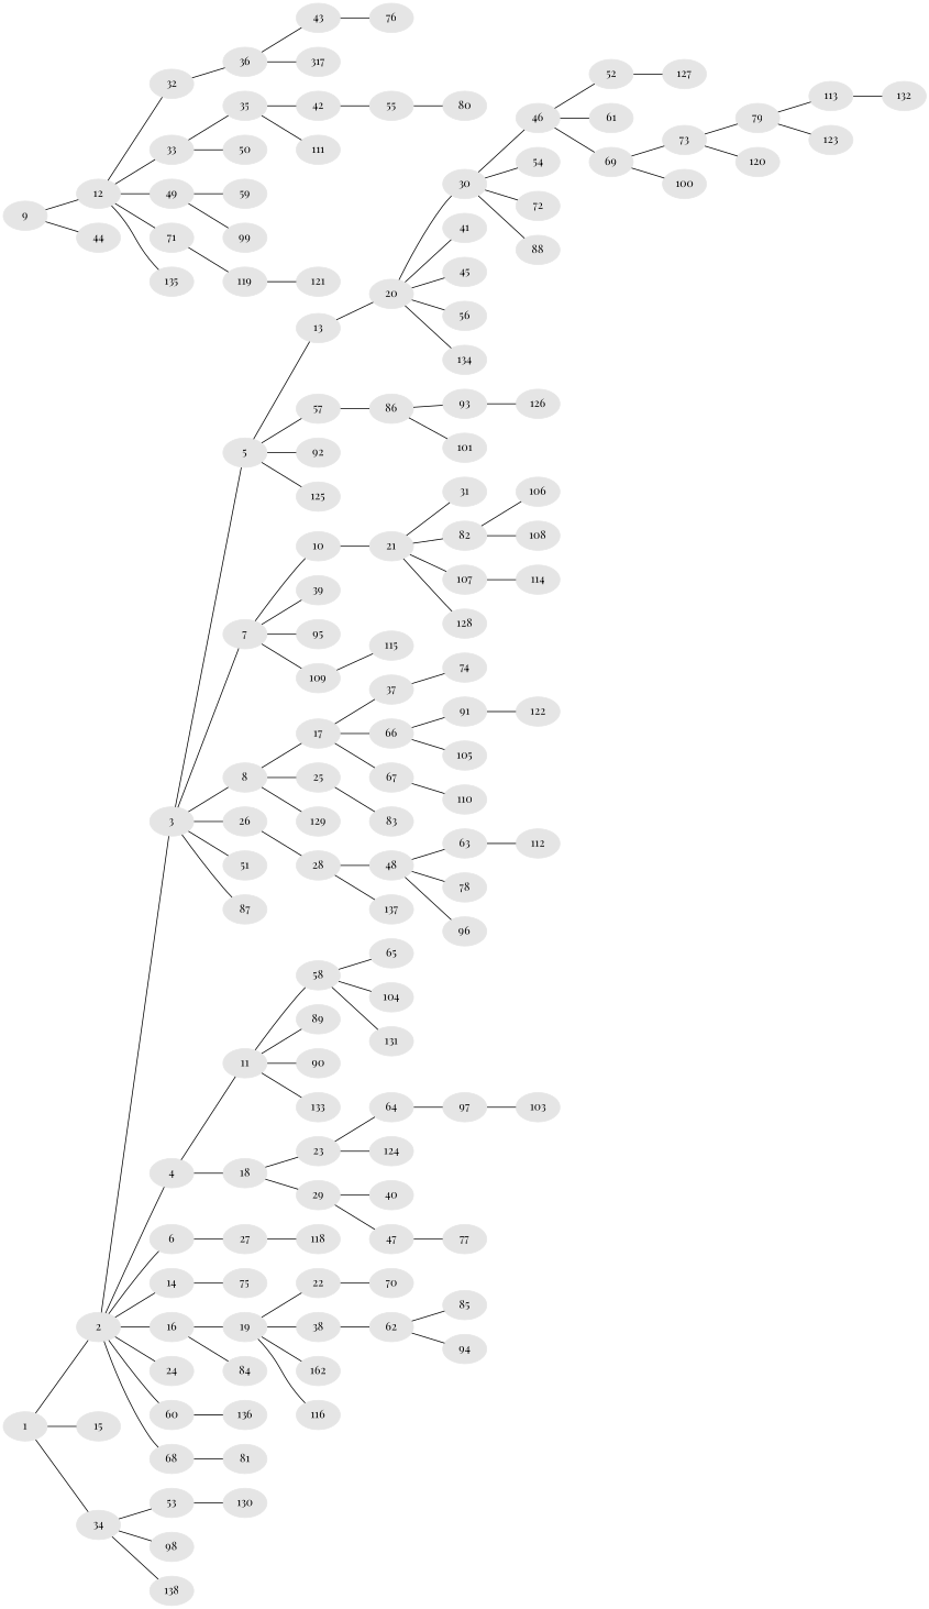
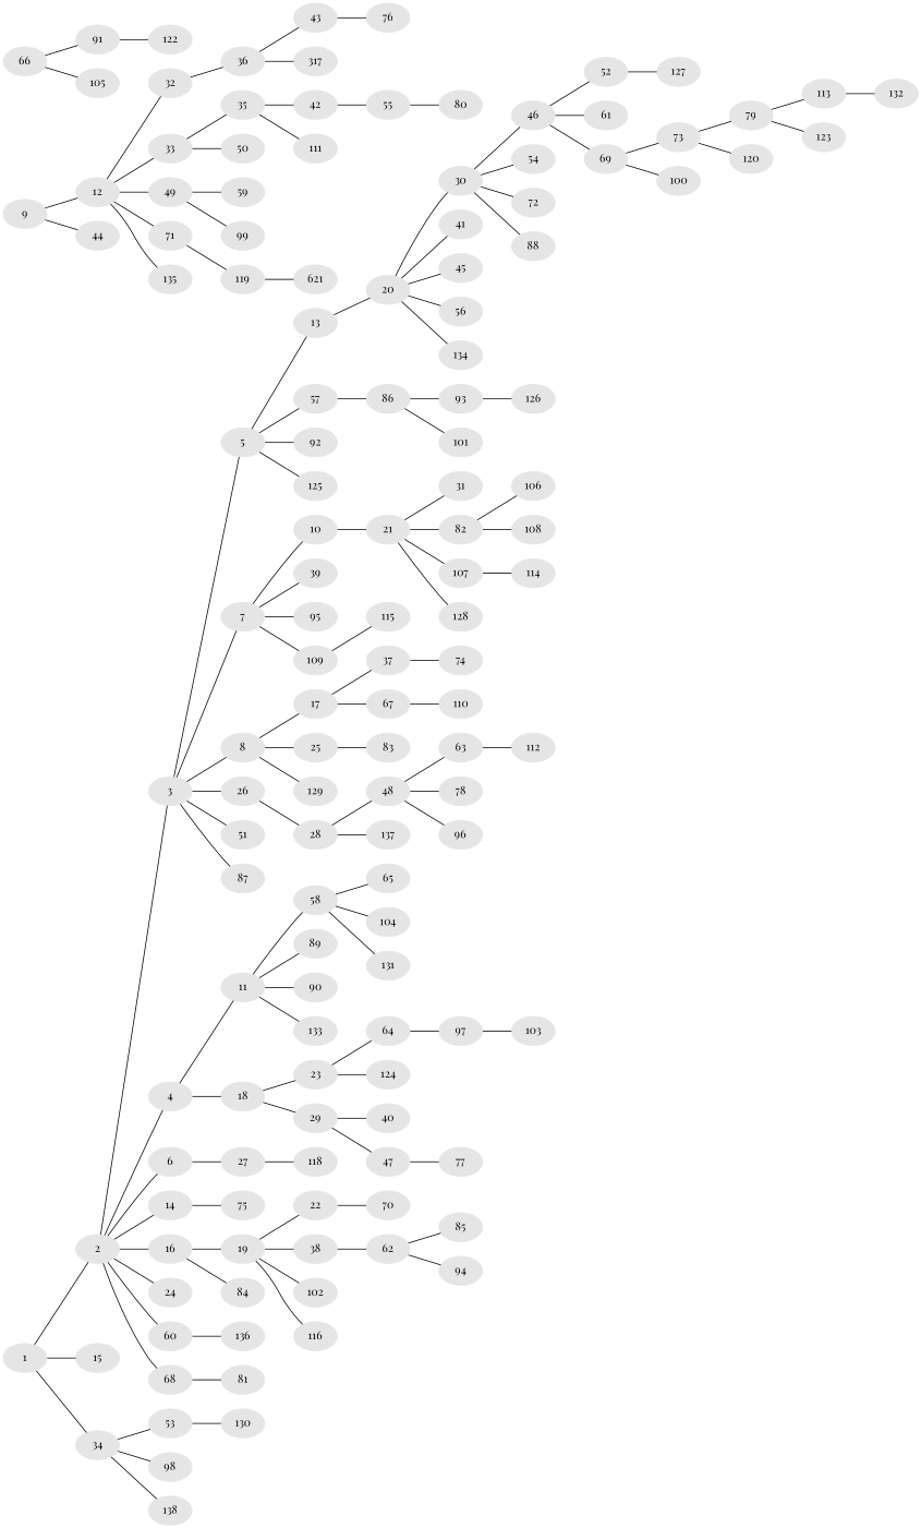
  graph {
    fontname="Playfair Display"
    rankdir=LR
    node [color=gray90 fontname="Playfair Display" style=filled]
    edge [fontname="Playfair Display"]
    1
    2
    15
    34
    3
    4
    6
    14
    16
    24
    60
    68
    53
    98
    138
    5
    7
    8
    26
    51
    87
    11
    18
    27
    75
    19
    84
    136
    81
    13
    57
    92
    125
    10
    39
    95
    109
    17
    25
    129
    28
    58
    89
    90
    133
    23
    29
    20
    86
    118
    9
    12
    44
    21
    115
    37
    66
    67
    83
    32
    33
    49
    71
    135
    31
    82
    107
    128
    65
    104
    131
    36
    35
    50
    59
    99
    119
    30
    41
    45
    56
    134
    22
    38
-   102 [label=162]
+   102
    116
    74
    91
    105
    110
    64
    124
    40
    47
    70
    62
    46
    54
    72
    88
    106
    108
    114
    97
    48
    137
    63
    78
    96
    77
    52
    61
    69
    43
    n115 [label=317]
    42
    111
    130
    55
    76
    85
    94
    80
    127
    73
    100
    112
    93
    101
    103
    122
    79
    120
-   121
+   121 [label=621]
    113
    123
    132
    126
    1 -- 2
    1 -- 15
    1 -- 34
    2 -- 3
    2 -- 4
    2 -- 6
    2 -- 14
    2 -- 16
    2 -- 24
    2 -- 60
    2 -- 68
    34 -- 53
    34 -- 98
    34 -- 138
    3 -- 5
    3 -- 7
    3 -- 8
    3 -- 26
    3 -- 51
    3 -- 87
    4 -- 11
    4 -- 18
    6 -- 27
    14 -- 75
    16 -- 19
    16 -- 84
    60 -- 136
    68 -- 81
    53 -- 130
    5 -- 13
    5 -- 57
    5 -- 92
    5 -- 125
    7 -- 10
    7 -- 39
    7 -- 95
    7 -- 109
    8 -- 17
    8 -- 25
    8 -- 129
    26 -- 28
    11 -- 58
    11 -- 89
    11 -- 90
    11 -- 133
    18 -- 23
    18 -- 29
    27 -- 118
    19 -- 22
    19 -- 38
    19 -- 102
    19 -- 116
    13 -- 20
    57 -- 86
    10 -- 21
    109 -- 115
    17 -- 37
-   17 -- 66
    17 -- 67
    25 -- 83
    28 -- 48
    28 -- 137
    58 -- 65
    58 -- 104
    58 -- 131
    23 -- 64
    23 -- 124
    29 -- 40
    29 -- 47
    20 -- 30
    20 -- 41
    20 -- 45
    20 -- 56
    20 -- 134
    86 -- 93
    86 -- 101
    9 -- 12
    9 -- 44
    12 -- 32
    12 -- 33
    12 -- 49
    12 -- 71
    12 -- 135
    21 -- 31
    21 -- 82
    21 -- 107
    21 -- 128
    37 -- 74
    66 -- 91
    66 -- 105
    67 -- 110
    32 -- 36
    33 -- 35
    33 -- 50
    49 -- 59
    49 -- 99
    71 -- 119
    82 -- 106
    82 -- 108
    107 -- 114
    36 -- 43
    36 -- n115
    35 -- 42
    35 -- 111
    119 -- 121
    30 -- 46
    30 -- 54
    30 -- 72
    30 -- 88
    22 -- 70
    38 -- 62
    91 -- 122
    64 -- 97
    47 -- 77
    62 -- 85
    62 -- 94
    46 -- 52
    46 -- 61
    46 -- 69
    97 -- 103
    48 -- 63
    48 -- 78
    48 -- 96
    63 -- 112
    52 -- 127
    69 -- 73
    69 -- 100
    43 -- 76
    42 -- 55
    55 -- 80
    73 -- 79
    73 -- 120
    93 -- 126
    79 -- 113
    79 -- 123
    113 -- 132
  }
